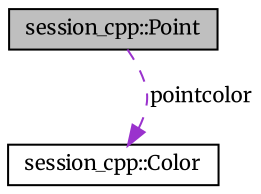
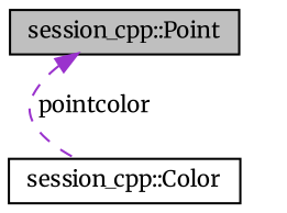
  digraph {
    fontname=Merriweather
    node [color=black fontname=Merriweather fontsize=10 shape=record style=filled]
    n1 [fillcolor=grey75 fontcolor=black height=0.2 label="session_cpp::Point" width=0.4]
    n2 [fillcolor=white height=0.2 label="session_cpp::Color" width=0.4]
-   n2 -> n1 [color=darkorchid3 dir=back fontname=Merriweather fontsize=10 label=" pointcolor" labelfontname=Helvetica labelfontsize=10 style=dashed]
+   n1 -> n2 [color=darkorchid3 dir=back fontname=Merriweather fontsize=10 label=" pointcolor" labelfontname=Helvetica labelfontsize=10 style=dashed]
  }
